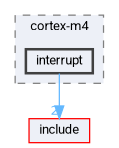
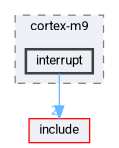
  digraph {
    compound=true
    fontname=Roboto
    node [fillcolor="#edf0f7" fontname=Roboto fontsize=10 shape=box]
    n1 [color=grey25 height=0.2 label=interrupt style="filled,bold" width=0.4]
    n2 [color=red height=0.2 label=include style=filled width=0.4]
    subgraph cluster_1 {
      bgcolor="#edf0f7"
      fontsize=10
-     label="cortex-m4"
+     label="cortex-m9"
      pencolor=grey50
      style="filled,dashed"
      n1
    }
    n1 -> n2 [color=steelblue1 fontcolor=steelblue1 fontname=Roboto fontsize=10 headlabel=2 labeldistance=1.5 labelfontname=Helvetica labelfontsize=10]
  }
